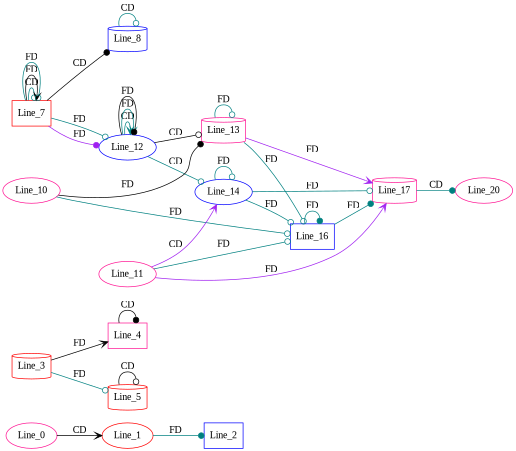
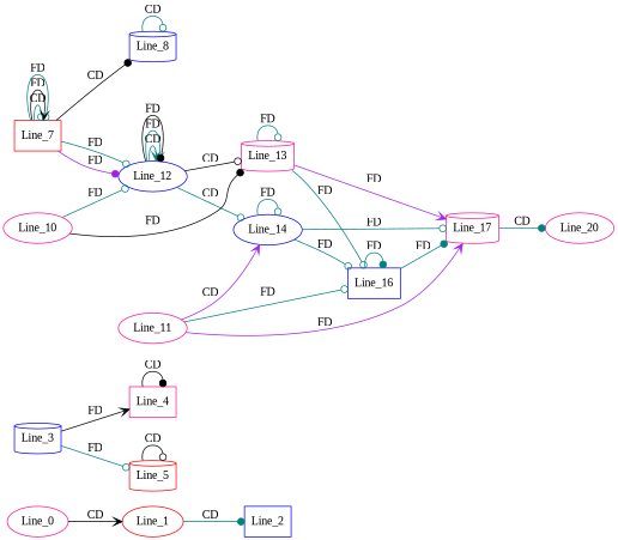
  digraph {
    fontname="Liberation Serif"
    rankdir=LR
    node [color=deeppink fontname="Liberation Serif" shape=ellipse]
    edge [arrowhead=odot color=teal fontname="Liberation Serif"]
    Line_1 [color=red]
    Line_0
    Line_2 [color=blue shape=box]
    Line_4 [shape=box]
-   Line_3 [color=red shape=cylinder]
+   Line_3 [color=blue shape=cylinder]
    Line_5 [color=red shape=cylinder]
    Line_7 [color=red shape=box]
    Line_8 [color=blue shape=cylinder]
    Line_12 [color=blue]
    Line_13 [shape=cylinder]
    Line_14 [color=blue]
    Line_16 [color=blue shape=box]
    Line_17 [shape=cylinder]
    Line_20
    Line_10
    Line_11
-   Line_1 -> Line_2 [arrowhead=dot label=FD]
+   Line_1 -> Line_2 [arrowhead=dot label=CD]
    Line_0 -> Line_1 [arrowhead=vee color=black label=CD]
    Line_4 -> Line_4 [arrowhead=dot color=black label=CD]
    Line_3 -> Line_4 [arrowhead=vee color=black label=FD]
    Line_3 -> Line_5 [label=FD]
    Line_5 -> Line_5 [color=black label=CD]
    Line_7 -> Line_7 [label=CD]
    Line_7 -> Line_7 [arrowhead=vee color=black label=FD]
    Line_7 -> Line_7 [label=FD]
    Line_7 -> Line_8 [arrowhead=dot color=black label=CD]
    Line_7 -> Line_12 [arrowhead=dot color=purple label=FD]
    Line_7 -> Line_12 [label=FD]
    Line_8 -> Line_8 [label=CD]
    Line_12 -> Line_12 [arrowhead=vee label=CD]
    Line_12 -> Line_12 [arrowhead=vee label=FD]
    Line_12 -> Line_12 [arrowhead=dot color=black label=FD]
    Line_12 -> Line_13 [color=black label=CD]
    Line_12 -> Line_14 [label=CD]
    Line_13 -> Line_13 [label=FD]
    Line_13 -> Line_16 [label=FD]
    Line_13 -> Line_17 [arrowhead=vee color=purple label=FD]
    Line_14 -> Line_14 [label=FD]
    Line_14 -> Line_16 [label=FD]
    Line_14 -> Line_17 [label=FD]
    Line_16 -> Line_16 [arrowhead=dot label=FD]
    Line_16 -> Line_17 [arrowhead=dot label=FD]
    Line_17 -> Line_20 [arrowhead=dot label=CD]
    Line_10 -> Line_13 [arrowhead=dot color=black label=FD]
-   Line_10 -> Line_16 [label=FD]
+   Line_10 -> Line_12 [label=FD]
    Line_11 -> Line_14 [arrowhead=vee color=purple label=CD]
    Line_11 -> Line_16 [label=FD]
    Line_11 -> Line_17 [arrowhead=vee color=purple label=FD]
  }
